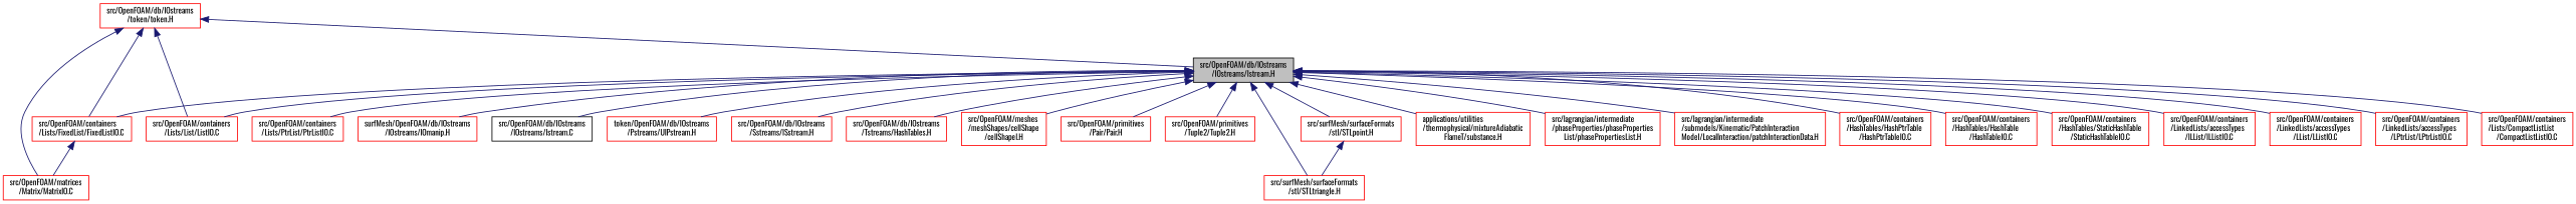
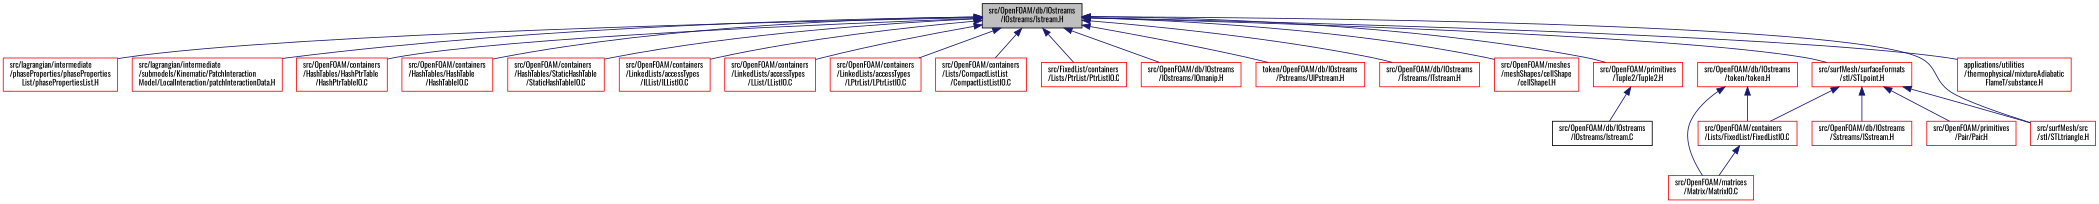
  digraph {
    fontname=Oswald
    node [color=red fontname=Oswald fontsize=10 shape=record]
    edge [color=midnightblue dir=back fontname=Oswald fontsize=10 labelfontname=Helvetica labelfontsize=10 style=solid]
    n1 [color=black fillcolor=grey75 fontcolor=black height=0.2 label="src/OpenFOAM/db/IOstreams\l/IOstreams/Istream.H" style=filled width=0.4]
    n2 [height=0.2 label="src/lagrangian/intermediate\l/phaseProperties/phaseProperties\lList/phasePropertiesList.H" width=0.4]
    n3 [height=0.2 label="src/lagrangian/intermediate\l/submodels/Kinematic/PatchInteraction\lModel/LocalInteraction/patchInteractionData.H" width=0.4]
    n4 [height=0.2 label="src/OpenFOAM/containers\l/HashTables/HashPtrTable\l/HashPtrTableIO.C" width=0.4]
    n5 [height=0.2 label="src/OpenFOAM/containers\l/HashTables/HashTable\l/HashTableIO.C" width=0.4]
    n6 [height=0.2 label="src/OpenFOAM/containers\l/HashTables/StaticHashTable\l/StaticHashTableIO.C" width=0.4]
    n7 [height=0.2 label="src/OpenFOAM/containers\l/LinkedLists/accessTypes\l/ILList/ILListIO.C" width=0.4]
    n8 [height=0.2 label="src/OpenFOAM/containers\l/LinkedLists/accessTypes\l/LList/LListIO.C" width=0.4]
    n9 [height=0.2 label="src/OpenFOAM/containers\l/LinkedLists/accessTypes\l/LPtrList/LPtrListIO.C" width=0.4]
    n10 [height=0.2 label="src/OpenFOAM/containers\l/Lists/CompactListList\l/CompactListListIO.C" width=0.4]
    n11 [height=0.2 label="src/OpenFOAM/containers\l/Lists/FixedList/FixedListIO.C" width=0.4]
-   n12 [height=0.2 label="src/OpenFOAM/containers\l/Lists/List/ListIO.C" width=0.4]
-   n13 [height=0.2 label="src/OpenFOAM/containers\l/Lists/PtrList/PtrListIO.C" width=0.4]
-   n14 [height=0.2 label="surfMesh/OpenFOAM/db/IOstreams\l/IOstreams/IOmanip.H" width=0.4]
+   n13 [height=0.2 label="src/FixedList/containers\l/Lists/PtrList/PtrListIO.C" width=0.4]
+   n14 [height=0.2 label="src/OpenFOAM/db/IOstreams\l/IOstreams/IOmanip.H" width=0.4]
    n15 [color=black height=0.2 label="src/OpenFOAM/db/IOstreams\l/IOstreams/Istream.C" width=0.4]
    n16 [height=0.2 label="token/OpenFOAM/db/IOstreams\l/Pstreams/UIPstream.H" width=0.4]
    n17 [height=0.2 label="src/OpenFOAM/db/IOstreams\l/Sstreams/ISstream.H" width=0.4]
-   n18 [height=0.2 label="src/OpenFOAM/db/IOstreams\l/Tstreams/HashTables.H" width=0.4]
+   n18 [height=0.2 label="src/OpenFOAM/db/IOstreams\l/Tstreams/ITstream.H" width=0.4]
    n19 [height=0.2 label="src/OpenFOAM/meshes\l/meshShapes/cellShape\l/cellShapeI.H" width=0.4]
    n20 [height=0.2 label="src/OpenFOAM/primitives\l/Pair/Pair.H" width=0.4]
    n21 [height=0.2 label="src/OpenFOAM/primitives\l/Tuple2/Tuple2.H" width=0.4]
    n22 [height=0.2 label="src/surfMesh/surfaceFormats\l/stl/STLpoint.H" width=0.4]
-   n23 [height=0.2 label="src/surfMesh/surfaceFormats\l/stl/STLtriangle.H" width=0.4]
+   n23 [height=0.2 label="src/surfMesh/src\l/stl/STLtriangle.H" width=0.4]
    n24 [height=0.2 label="applications/utilities\l/thermophysical/mixtureAdiabatic\lFlameT/substance.H" width=0.4]
    n25 [height=0.2 label="src/OpenFOAM/matrices\l/Matrix/MatrixIO.C" width=0.4]
    n26 [height=0.2 label="src/OpenFOAM/db/IOstreams\l/token/token.H" width=0.4]
    n1 -> n2
    n1 -> n3
    n1 -> n4
    n1 -> n5
    n1 -> n6
    n1 -> n7
    n1 -> n8
    n1 -> n9
    n1 -> n10
-   n1 -> n11
-   n1 -> n12
+   n22 -> n11
    n1 -> n13
    n1 -> n14
-   n1 -> n15
+   n21 -> n15
    n1 -> n16
-   n1 -> n17
+   n22 -> n17
    n1 -> n18
    n1 -> n19
-   n1 -> n20
+   n22 -> n20
    n1 -> n21
    n1 -> n22
    n1 -> n23
    n1 -> n24
    n11 -> n25
    n22 -> n23
-   n26 -> n1
    n26 -> n11
-   n26 -> n12
    n26 -> n25
  }
